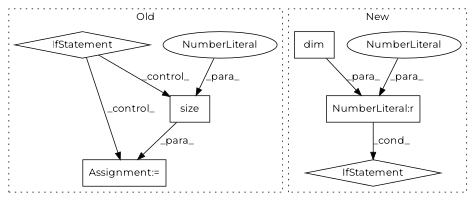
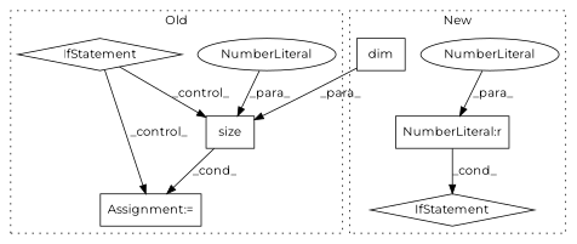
  digraph {
    fontname=Montserrat
    node [a=32 fontname=Montserrat l=1 shape=box]
    edge [fontname=Montserrat]
    n1 [l="5,1" label=size s="1296,1302"]
    n2 [a=34 label=NumberLiteral s=1301 shape=ellipse]
    n3 [a=7 label="Assignment:=" s=1323]
    n4 [a=25 l="4,2" label=IfStatement s="1256,1269" shape=diamond]
    n5 [l=5 label=dim s=1093]
    n6 [a=27 l=4 label="NumberLiteral:r" s=1098]
    n7 [a=34 label=NumberLiteral s=1102 shape=ellipse]
    n8 [a=25 l=3 label=IfStatement s=1104 shape=diamond]
    subgraph cluster_1 {
      label=Old
      style=dotted
      n1
      n2
      n3
      n4
    }
    subgraph cluster_2 {
      label=New
      style=dotted
      n5
      n6
      n7
      n8
    }
-   n1 -> n3 [label=_para_]
+   n1 -> n3 [label=_cond_]
    n2 -> n1 [label=_para_]
    n4 -> n1 [label=_control_]
    n4 -> n3 [label=_control_]
-   n5 -> n6 [label=_para_]
+   n5 -> n1 [label=_para_]
    n6 -> n8 [label=_cond_]
    n7 -> n6 [label=_para_]
  }
